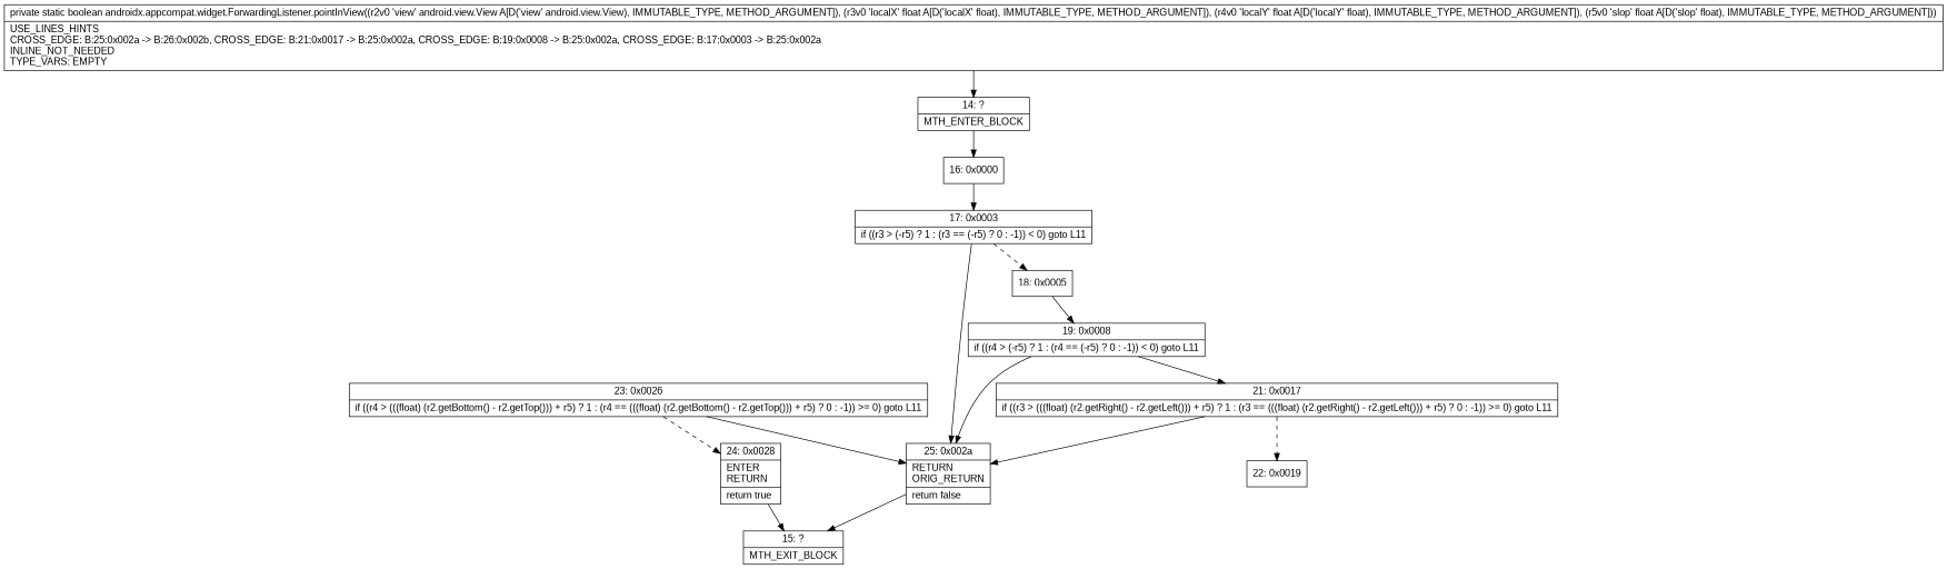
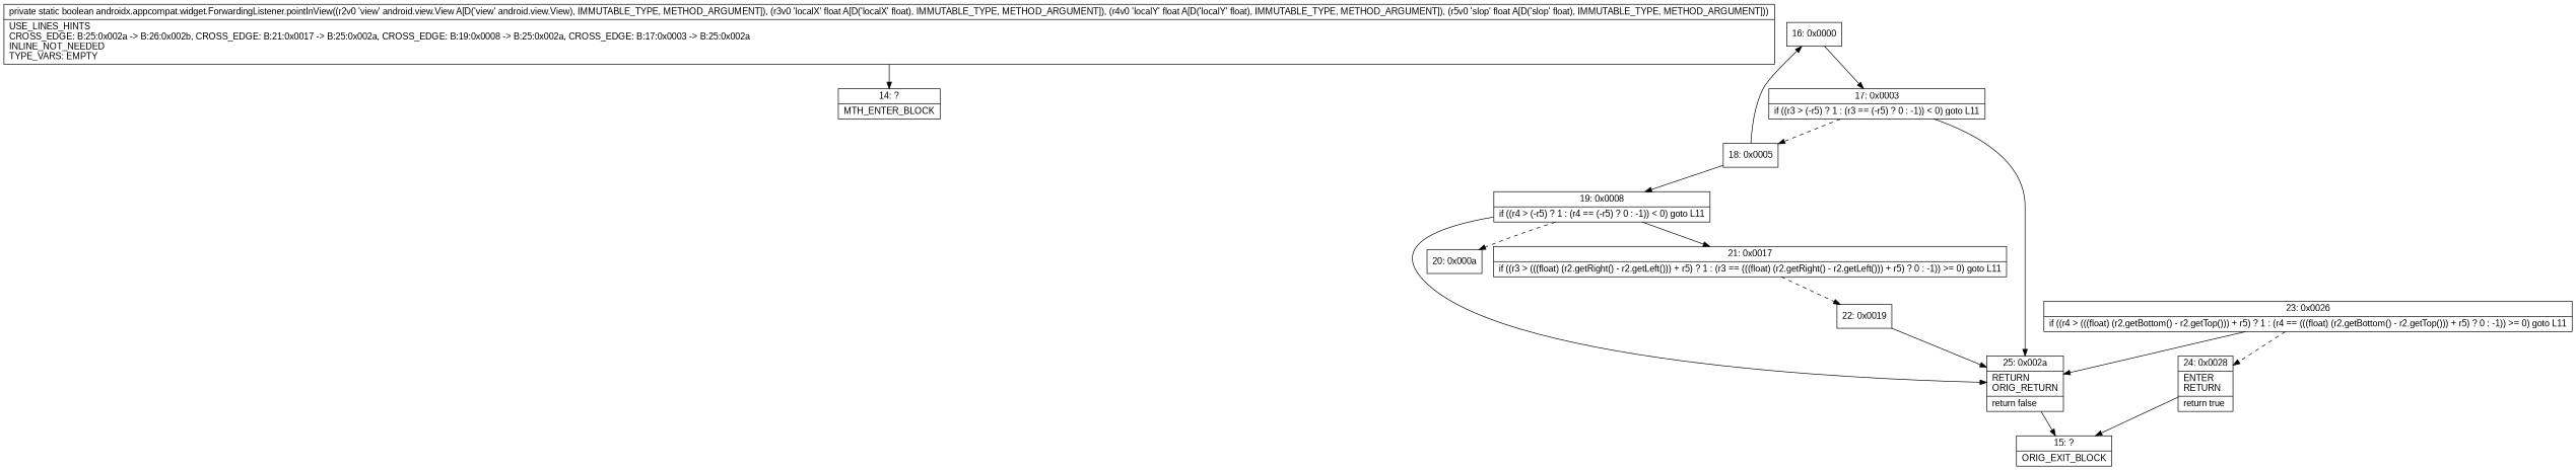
  digraph {
    fontname="Liberation Sans"
    node [fontname="Liberation Sans" shape=record]
    edge [fontname="Liberation Sans"]
    n1 [label="{14\:\ ?|MTH_ENTER_BLOCK\l}"]
    n2 [label="{16\:\ 0x0000}"]
    n3 [label="{17\:\ 0x0003|if ((r3 \> (\-r5) ? 1 : (r3 == (\-r5) ? 0 : \-1)) \< 0) goto L11\l}"]
    n4 [label="{18\:\ 0x0005}"]
    n5 [label="{25\:\ 0x002a|RETURN\lORIG_RETURN\l|return false\l}"]
    n6 [label="{19\:\ 0x0008|if ((r4 \> (\-r5) ? 1 : (r4 == (\-r5) ? 0 : \-1)) \< 0) goto L11\l}"]
-   n7 [label="{15\:\ ?|MTH_EXIT_BLOCK\l}"]
+   n7 [label="{15\:\ ?|ORIG_EXIT_BLOCK\l}"]
+   n8 [label="{20\:\ 0x000a}"]
    n9 [label="{21\:\ 0x0017|if ((r3 \> (((float) (r2.getRight() \- r2.getLeft())) + r5) ? 1 : (r3 == (((float) (r2.getRight() \- r2.getLeft())) + r5) ? 0 : \-1)) \>= 0) goto L11\l}"]
    n10 [label="{22\:\ 0x0019}"]
    n11 [label="{23\:\ 0x0026|if ((r4 \> (((float) (r2.getBottom() \- r2.getTop())) + r5) ? 1 : (r4 == (((float) (r2.getBottom() \- r2.getTop())) + r5) ? 0 : \-1)) \>= 0) goto L11\l}"]
    n12 [label="{24\:\ 0x0028|ENTER\lRETURN\l|return true\l}"]
    n13 [label="{private static boolean androidx.appcompat.widget.ForwardingListener.pointInView((r2v0 'view' android.view.View A[D('view' android.view.View), IMMUTABLE_TYPE, METHOD_ARGUMENT]), (r3v0 'localX' float A[D('localX' float), IMMUTABLE_TYPE, METHOD_ARGUMENT]), (r4v0 'localY' float A[D('localY' float), IMMUTABLE_TYPE, METHOD_ARGUMENT]), (r5v0 'slop' float A[D('slop' float), IMMUTABLE_TYPE, METHOD_ARGUMENT]))  | USE_LINES_HINTS\lCROSS_EDGE: B:25:0x002a \-\> B:26:0x002b, CROSS_EDGE: B:21:0x0017 \-\> B:25:0x002a, CROSS_EDGE: B:19:0x0008 \-\> B:25:0x002a, CROSS_EDGE: B:17:0x0003 \-\> B:25:0x002a\lINLINE_NOT_NEEDED\lTYPE_VARS: EMPTY\l}"]
-   n1 -> n2
+   n4 -> n2
    n2 -> n3
    n3 -> n4 [style=dashed]
    n3 -> n5
    n4 -> n6
    n5 -> n7
    n6 -> n5
+   n6 -> n8 [style=dashed]
    n6 -> n9
-   n9 -> n5
+   n10 -> n5
    n9 -> n10 [style=dashed]
    n11 -> n5
    n11 -> n12 [style=dashed]
    n12 -> n7
    n13 -> n1
  }
